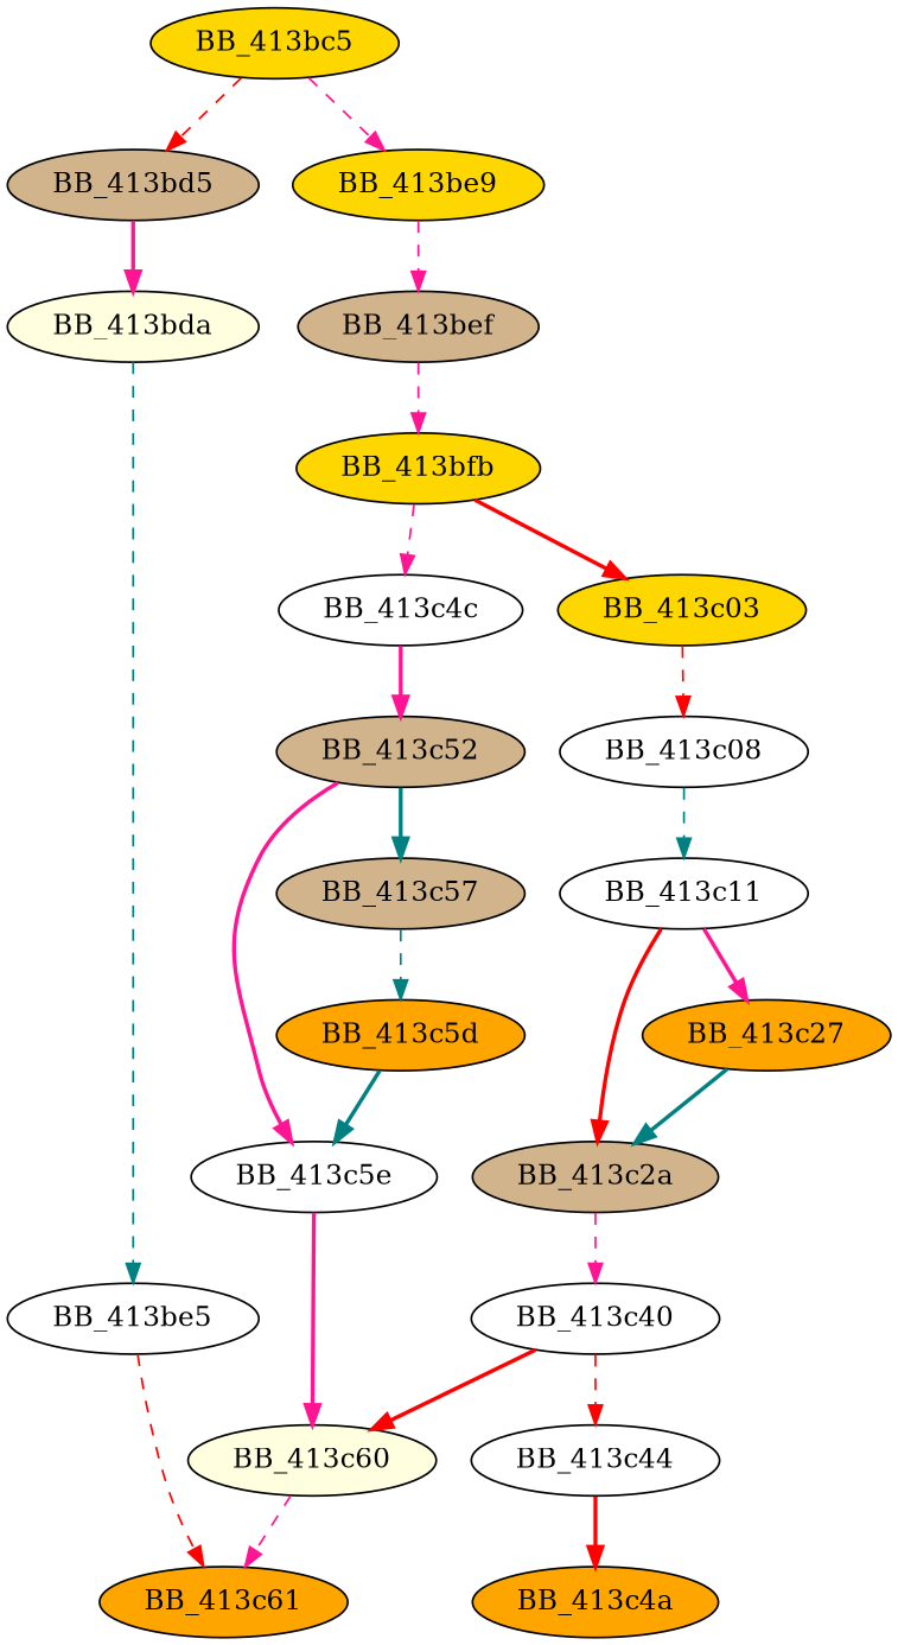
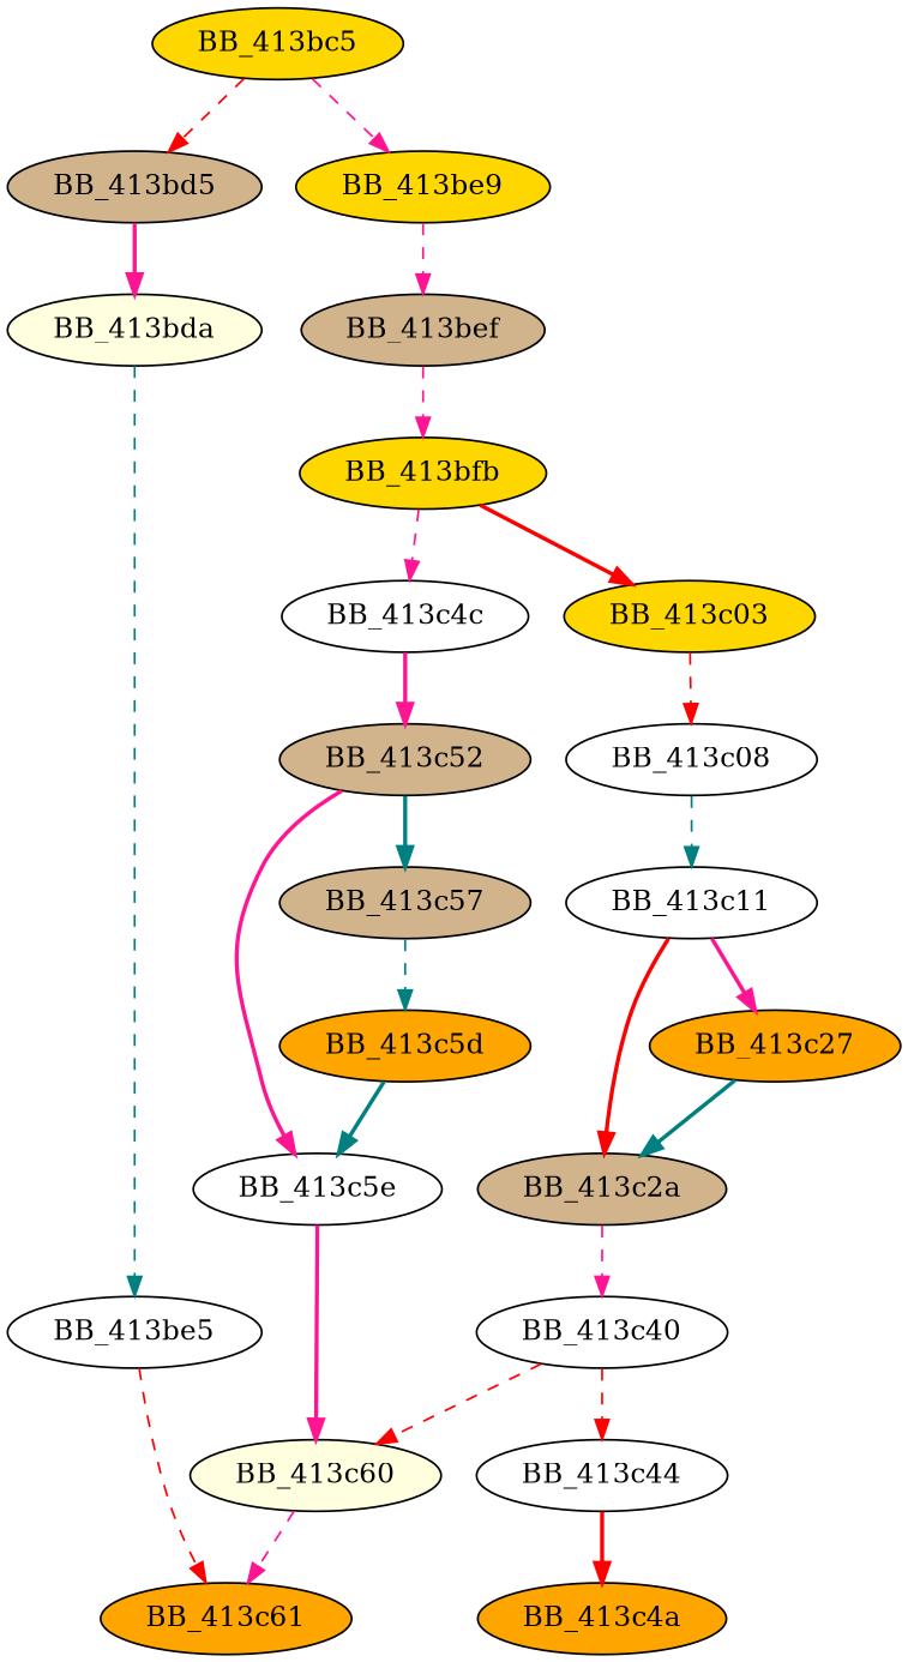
  digraph {
    fontname="DejaVu Serif"
    node [fillcolor=white fontname="DejaVu Serif" style=filled]
    edge [color=deeppink fontname="DejaVu Serif" style=dashed]
    BB_413bc5 [fillcolor=gold]
    BB_413bd5 [fillcolor=tan]
    BB_413be9 [fillcolor=gold]
    BB_413bda [fillcolor=lightyellow]
    BB_413bef [fillcolor=tan]
    BB_413be5
    BB_413bfb [fillcolor=gold]
    BB_413c61 [fillcolor=orange]
    BB_413c03 [fillcolor=gold]
    BB_413c4c
    BB_413c08
    BB_413c52 [fillcolor=tan]
    BB_413c11
    BB_413c57 [fillcolor=tan]
    BB_413c5e
    BB_413c27 [fillcolor=orange]
    BB_413c2a [fillcolor=tan]
    BB_413c40
    BB_413c44
    BB_413c60 [fillcolor=lightyellow]
    BB_413c4a [fillcolor=orange]
    BB_413c5d [fillcolor=orange]
    BB_413bc5 -> BB_413bd5 [color=red]
    BB_413bc5 -> BB_413be9
    BB_413bd5 -> BB_413bda [style=bold]
    BB_413be9 -> BB_413bef
    BB_413bda -> BB_413be5 [color=teal]
    BB_413bef -> BB_413bfb
    BB_413be5 -> BB_413c61 [color=red]
    BB_413bfb -> BB_413c03 [color=red style=bold]
    BB_413bfb -> BB_413c4c
    BB_413c03 -> BB_413c08 [color=red]
    BB_413c4c -> BB_413c52 [style=bold]
    BB_413c08 -> BB_413c11 [color=teal]
    BB_413c52 -> BB_413c57 [color=teal style=bold]
    BB_413c52 -> BB_413c5e [style=bold]
    BB_413c11 -> BB_413c27 [style=bold]
    BB_413c11 -> BB_413c2a [color=red style=bold]
    BB_413c57 -> BB_413c5d [color=teal]
    BB_413c5e -> BB_413c60 [style=bold]
    BB_413c27 -> BB_413c2a [color=teal style=bold]
    BB_413c2a -> BB_413c40
    BB_413c40 -> BB_413c44 [color=red]
-   BB_413c40 -> BB_413c60 [color=red style=bold]
+   BB_413c40 -> BB_413c60 [color=red]
    BB_413c44 -> BB_413c4a [color=red style=bold]
    BB_413c60 -> BB_413c61
    BB_413c5d -> BB_413c5e [color=teal style=bold]
  }
